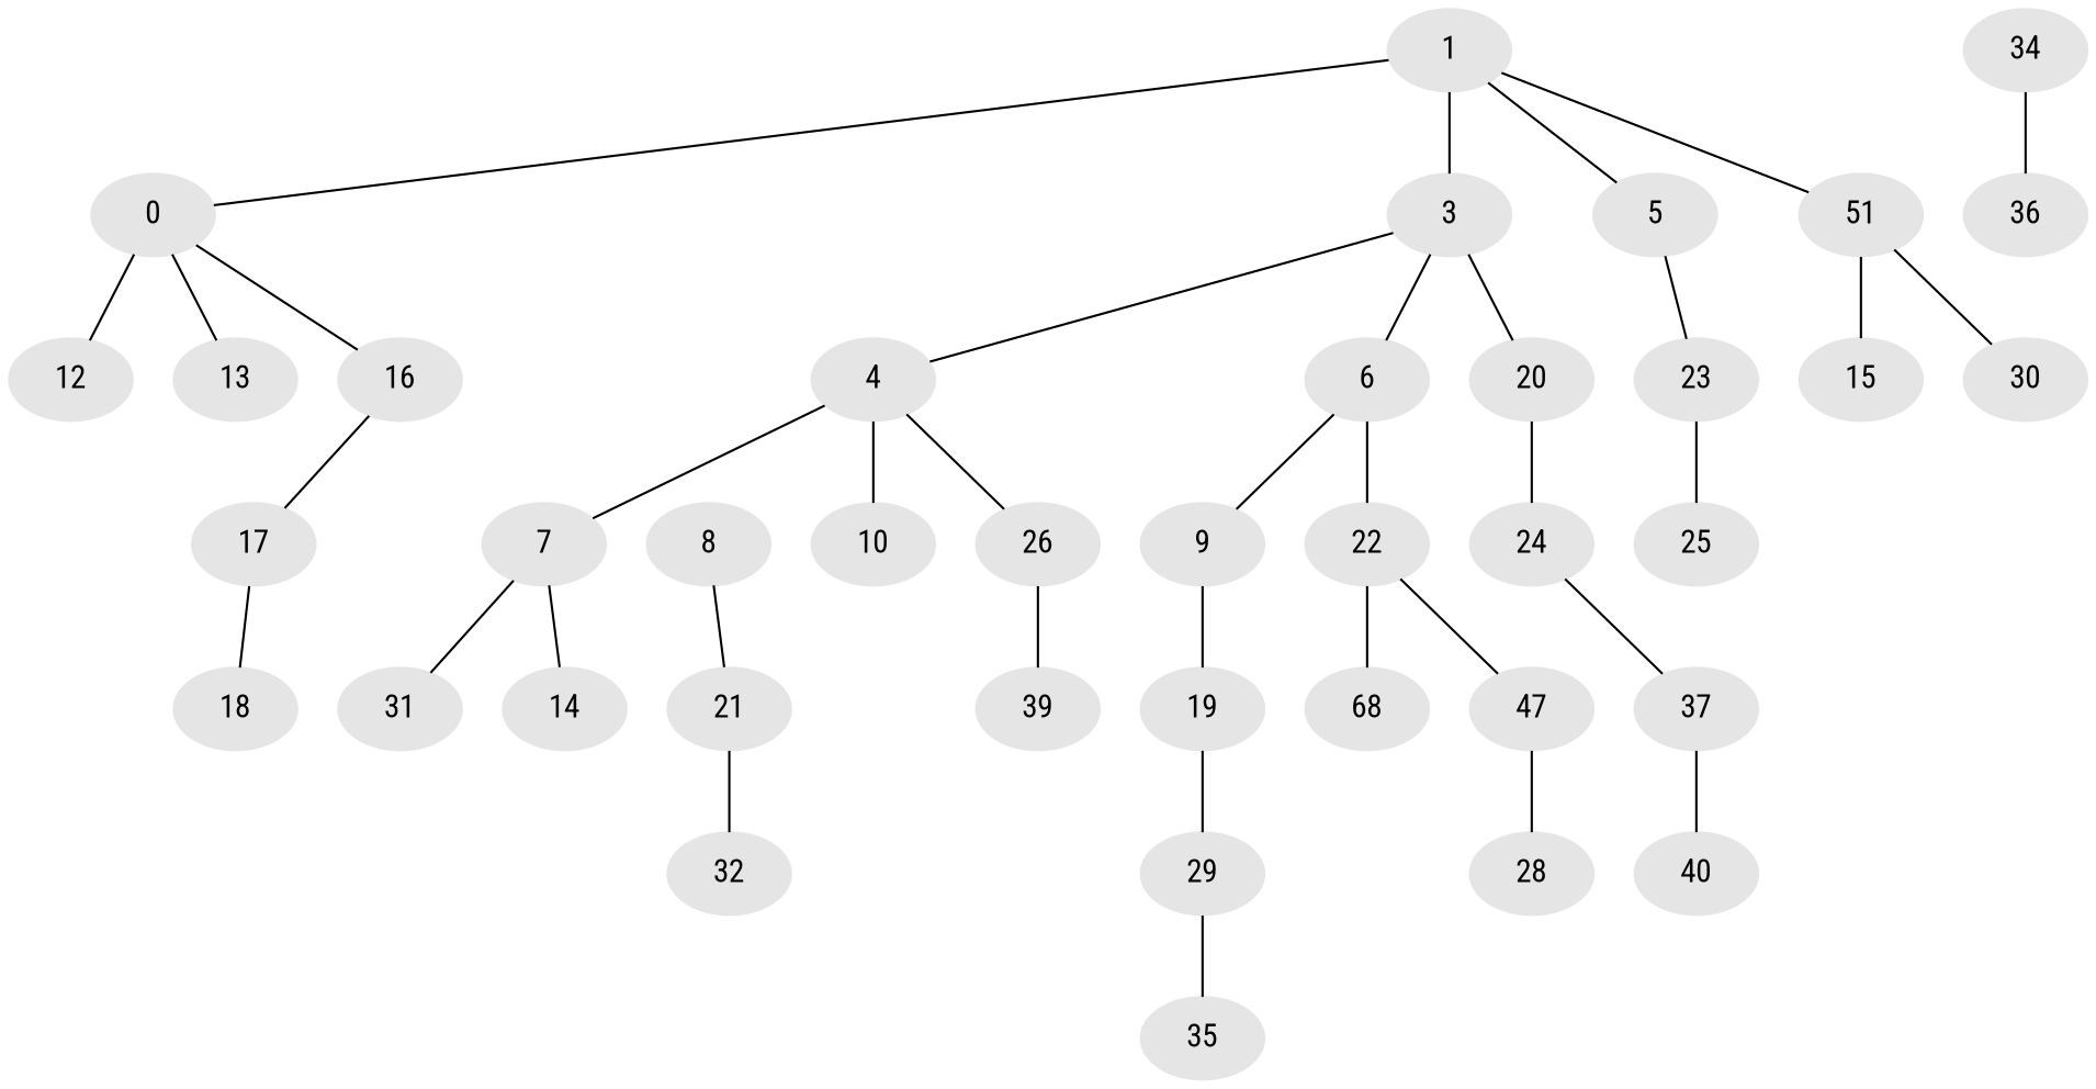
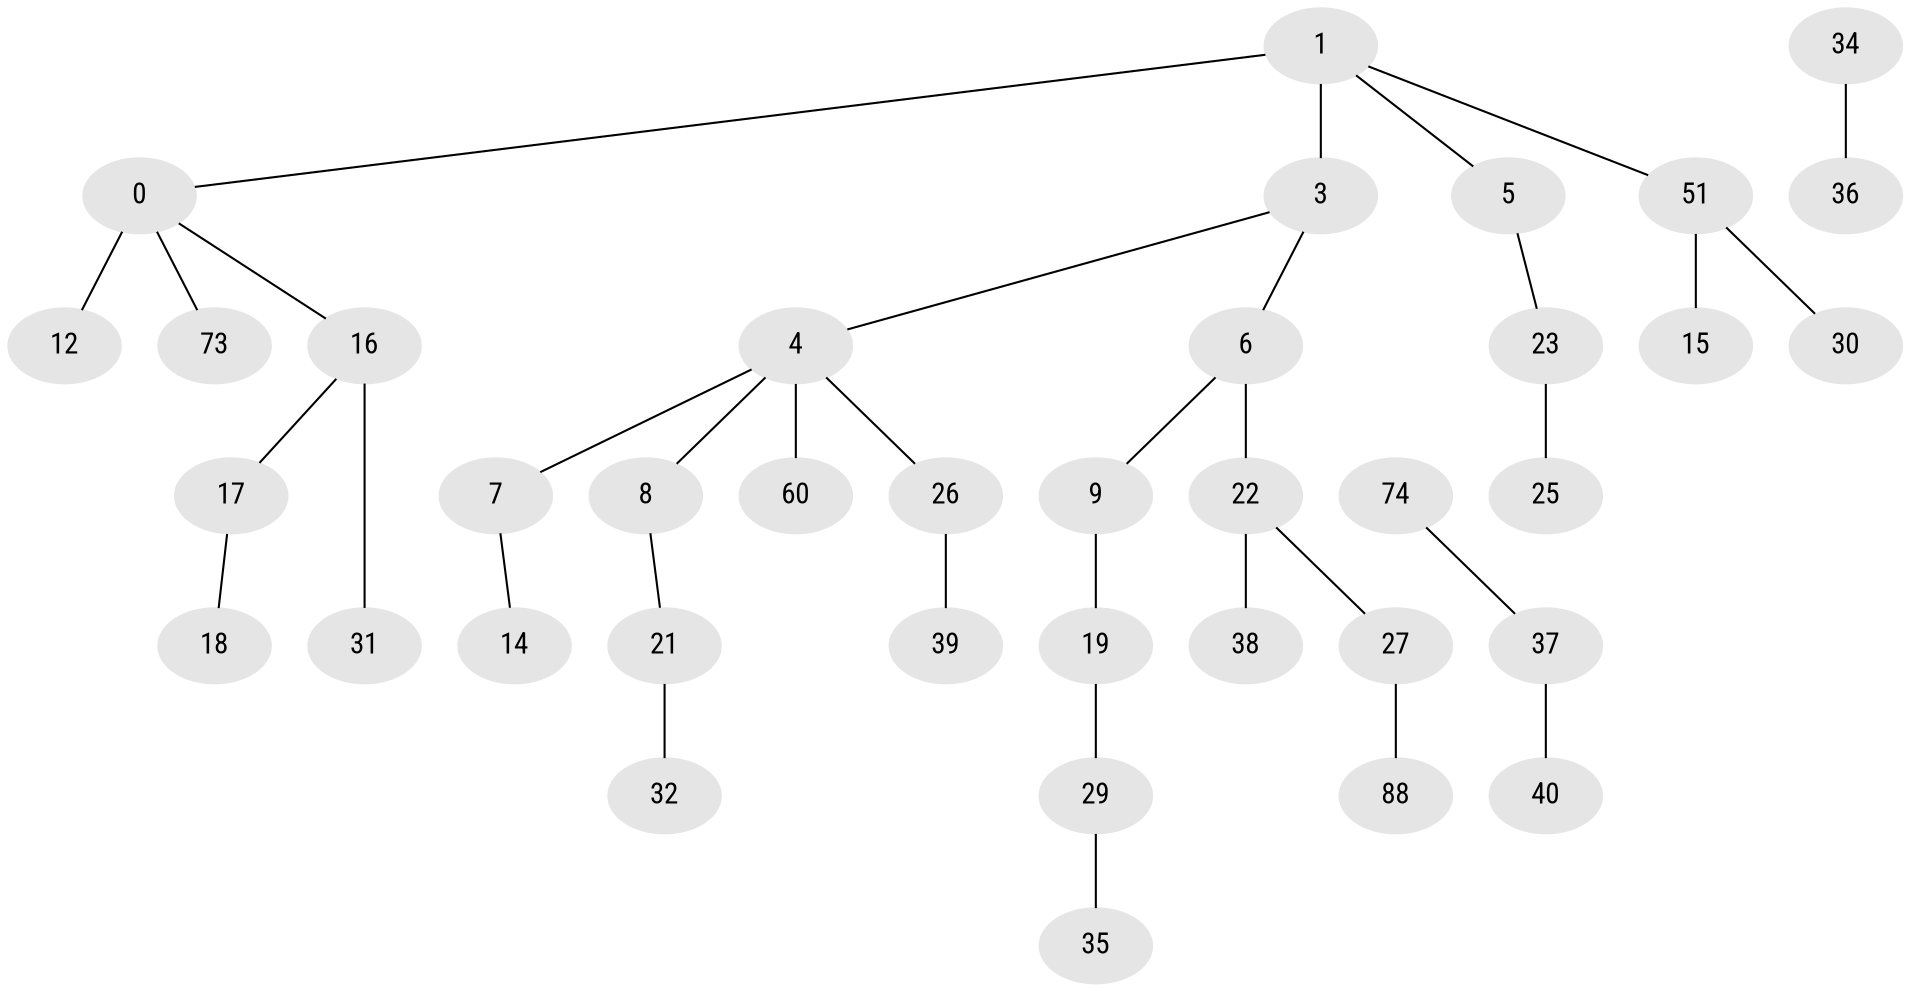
  graph {
    fontname="Roboto Condensed"
    node [color=gray90 fontname="Roboto Condensed" style=filled]
    edge [fontname="Roboto Condensed" weight=1.0]
    n1 [label=0]
    1
    3
    5
    n5 [label=51]
    12
-   13
+   13 [label=73]
    16
    4
    6
-   20
    23
    15
    30
    17
    31
    7
    8
-   10
+   10 [label=60]
    26
    9
    22
-   24
+   24 [label=74]
    14
    21
    39
    25
    19
-   38 [label=68]
-   27 [label=47]
+   38
+   27
    32
    29
    18
    35
    37
-   28
+   28 [label=88]
    40
    34
    36
    n1 -- 12 [weight=3.0]
    n1 -- 13
    n1 -- 16
    1 -- n1
    1 -- 3 [weight=3.0]
    1 -- 5
    1 -- n5
    3 -- 4
    3 -- 6
-   3 -- 20
    5 -- 23
    n5 -- 15
    n5 -- 30
    16 -- 17
-   7 -- 31
+   16 -- 31
    4 -- 7
+   4 -- 8
    4 -- 10 [weight=3.0]
    4 -- 26
    6 -- 9
    6 -- 22 [weight=2.0]
-   20 -- 24
    23 -- 25
    17 -- 18
    7 -- 14
    8 -- 21
    26 -- 39
    9 -- 19
    22 -- 38
    22 -- 27
    24 -- 37
    21 -- 32
    19 -- 29
    27 -- 28
    29 -- 35
    37 -- 40
    34 -- 36
  }
